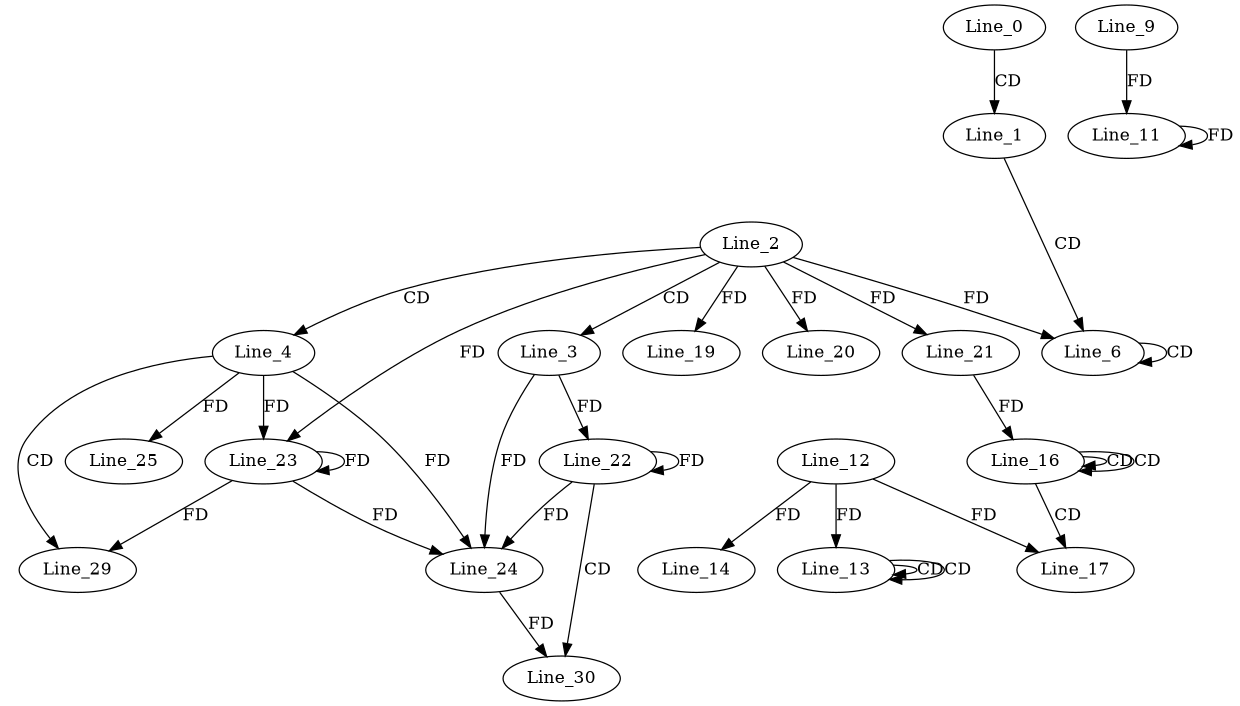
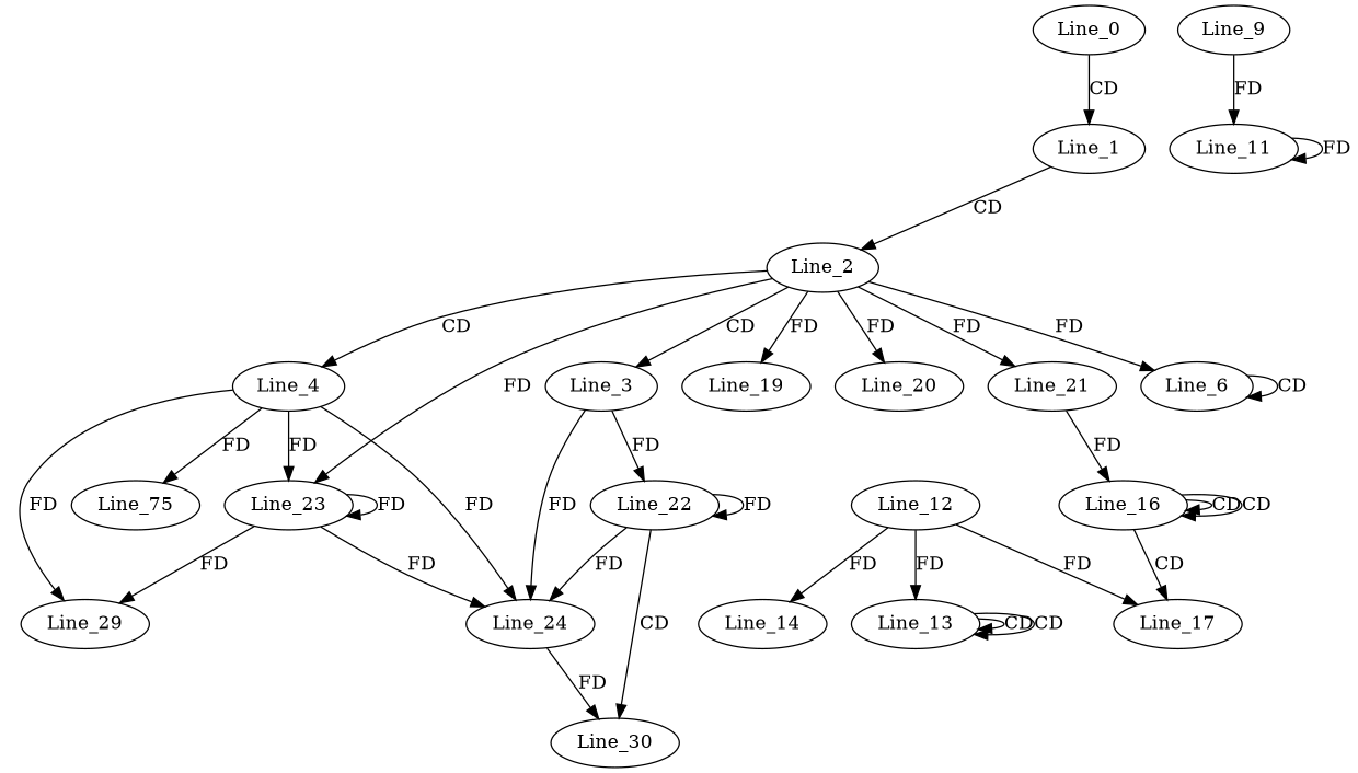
  digraph {
    Line_0
    Line_1
    Line_2
    Line_3
    Line_4
    Line_6
    Line_19
    Line_20
    Line_21
    Line_23
    Line_22
    Line_24
-   Line_25
+   Line_25 [label=Line_75]
    Line_29
    Line_16
    Line_30
    Line_9
    Line_11
    Line_13
    Line_12
    Line_14
    Line_17
    Line_0 -> Line_1 [label=CD]
-   Line_1 -> Line_6 [label=CD]
+   Line_1 -> Line_2 [label=CD]
    Line_2 -> Line_3 [label=CD]
    Line_2 -> Line_4 [label=CD]
    Line_2 -> Line_6 [label=FD]
    Line_2 -> Line_19 [label=FD]
    Line_2 -> Line_20 [label=FD]
    Line_2 -> Line_21 [label=FD]
    Line_2 -> Line_23 [label=FD]
    Line_3 -> Line_22 [label=FD]
    Line_3 -> Line_24 [label=FD]
    Line_4 -> Line_23 [label=FD]
    Line_4 -> Line_24 [label=FD]
    Line_4 -> Line_25 [label=FD]
-   Line_4 -> Line_29 [label=CD]
+   Line_4 -> Line_29 [label=FD]
    Line_6 -> Line_6 [label=CD]
    Line_21 -> Line_16 [label=FD]
    Line_23 -> Line_23 [label=FD]
    Line_23 -> Line_24 [label=FD]
    Line_23 -> Line_29 [label=FD]
    Line_22 -> Line_22 [label=FD]
    Line_22 -> Line_24 [label=FD]
    Line_22 -> Line_30 [label=CD]
    Line_24 -> Line_30 [label=FD]
    Line_16 -> Line_16 [label=CD]
    Line_16 -> Line_16 [label=CD]
    Line_16 -> Line_17 [label=CD]
    Line_9 -> Line_11 [label=FD]
    Line_11 -> Line_11 [label=FD]
    Line_13 -> Line_13 [label=CD]
    Line_13 -> Line_13 [label=CD]
    Line_12 -> Line_13 [label=FD]
    Line_12 -> Line_14 [label=FD]
    Line_12 -> Line_17 [label=FD]
  }
